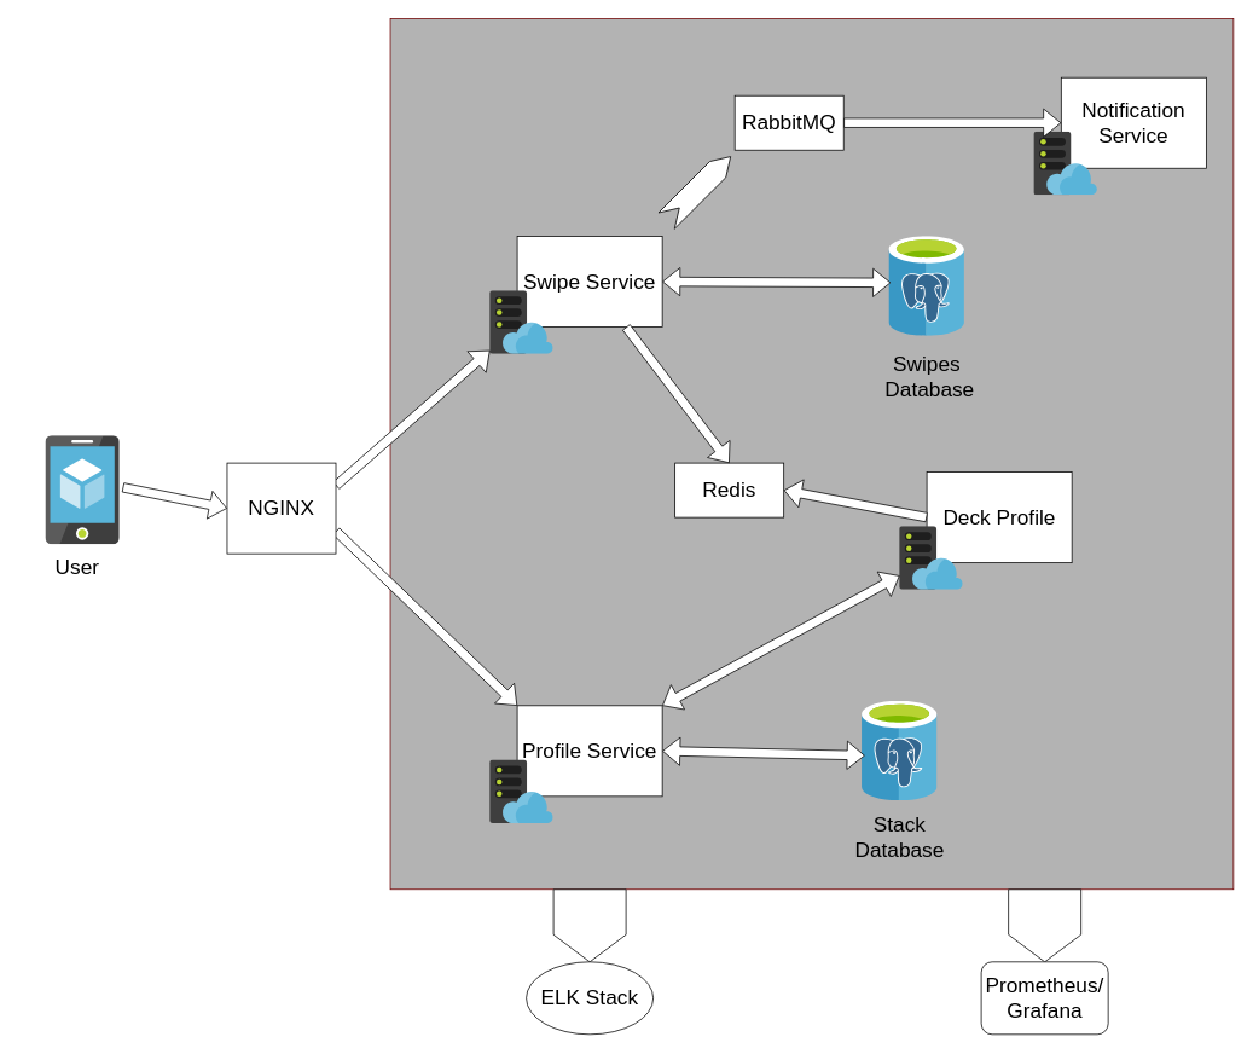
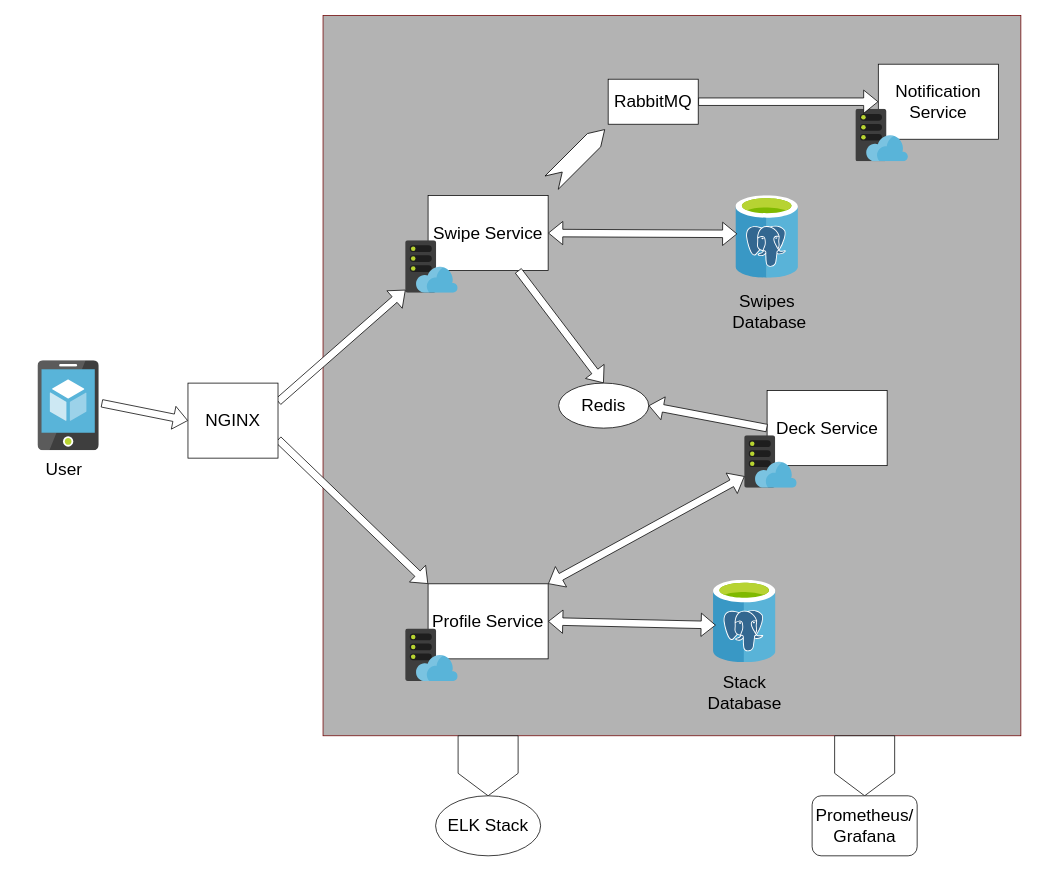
  <mxCell id="0" />
  <mxCell id="1" parent="0" />
  <mxCell id="2" value="" style="rounded=0;whiteSpace=wrap;html=1;fillColor=#B3B3B3;fontColor=#ffffff;strokeColor=#6F0000;" vertex="1" parent="1"><mxGeometry x="430" y="20" width="930" height="960" as="geometry" /></mxCell>
  <mxCell id="3" value="" style="image;sketch=0;aspect=fixed;html=1;points=[];align=center;fontSize=12;image=img/lib/mscae/App_Service_Mobile_App.svg;" vertex="1" parent="1"><mxGeometry x="50" y="480" width="81.6" height="120" as="geometry" /></mxCell>
  <mxCell id="4" value="&lt;font style=&quot;font-size: 23px;&quot;&gt;User&lt;/font&gt;" style="text;html=1;align=center;verticalAlign=middle;whiteSpace=wrap;rounded=0;" vertex="1" parent="1"><mxGeometry x="20" y="600" width="130" height="50" as="geometry" /></mxCell>
  <mxCell id="5" value="&lt;font style=&quot;font-size: 23px;&quot;&gt;Swipe Service&lt;/font&gt;" style="rounded=0;whiteSpace=wrap;html=1;" vertex="1" parent="1"><mxGeometry x="570" y="260" width="160" height="100" as="geometry" /></mxCell>
  <mxCell id="6" value="" style="image;sketch=0;aspect=fixed;html=1;points=[];align=center;fontSize=12;image=img/lib/mscae/Azure_Database_for_PostgreSQL_servers.svg;" vertex="1" parent="1"><mxGeometry x="950" y="772.5" width="83.6" height="110" as="geometry" /></mxCell>
  <mxCell id="7" value="" style="image;sketch=0;aspect=fixed;html=1;points=[];align=center;fontSize=12;image=img/lib/mscae/WebHosting.svg;" vertex="1" parent="1"><mxGeometry x="540" y="320" width="70" height="70" as="geometry" /></mxCell>
  <mxCell id="8" value="&lt;font style=&quot;font-size: 23px;&quot;&gt;Notification Service&lt;/font&gt;" style="rounded=0;whiteSpace=wrap;html=1;" vertex="1" parent="1"><mxGeometry x="1170" y="85" width="160" height="100" as="geometry" /></mxCell>
  <mxCell id="9" value="" style="image;sketch=0;aspect=fixed;html=1;points=[];align=center;fontSize=12;image=img/lib/mscae/WebHosting.svg;" vertex="1" parent="1"><mxGeometry x="1140" y="145" width="70" height="70" as="geometry" /></mxCell>
  <mxCell id="10" value="&lt;font style=&quot;font-size: 23px;&quot;&gt;Profile Service&lt;/font&gt;" style="rounded=0;whiteSpace=wrap;html=1;" vertex="1" parent="1"><mxGeometry x="570" y="777.5" width="160" height="100" as="geometry" /></mxCell>
  <mxCell id="11" value="" style="image;sketch=0;aspect=fixed;html=1;points=[];align=center;fontSize=12;image=img/lib/mscae/WebHosting.svg;" vertex="1" parent="1"><mxGeometry x="540" y="837.5" width="70" height="70" as="geometry" /></mxCell>
- <mxCell id="12" value="&lt;font style=&quot;font-size: 23px;&quot;&gt;Deck Profile&lt;/font&gt;" style="rounded=0;whiteSpace=wrap;html=1;" vertex="1" parent="1"><mxGeometry x="1021.8" y="520" width="160" height="100" as="geometry" /></mxCell>
+ <mxCell id="12" value="&lt;font style=&quot;font-size: 23px;&quot;&gt;Deck Service&lt;/font&gt;" style="rounded=0;whiteSpace=wrap;html=1;" vertex="1" parent="1"><mxGeometry x="1021.8" y="520" width="160" height="100" as="geometry" /></mxCell>
  <mxCell id="13" value="" style="image;sketch=0;aspect=fixed;html=1;points=[];align=center;fontSize=12;image=img/lib/mscae/WebHosting.svg;" vertex="1" parent="1"><mxGeometry x="991.8" y="580" width="70" height="70" as="geometry" /></mxCell>
  <mxCell id="14" value="" style="shape=flexArrow;endArrow=classic;html=1;rounded=0;entryX=0;entryY=0;entryDx=0;entryDy=0;exitX=1;exitY=0.75;exitDx=0;exitDy=0;fillColor=default;" edge="1" parent="1" source="16" target="10"><mxGeometry width="50" height="50" relative="1" as="geometry"><mxPoint x="570" y="590" as="sourcePoint" /><mxPoint x="1020" y="610" as="targetPoint" /></mxGeometry></mxCell>
  <mxCell id="15" value="" style="shape=flexArrow;endArrow=classic;html=1;rounded=0;exitX=1;exitY=0.25;exitDx=0;exitDy=0;fillColor=default;" edge="1" parent="1" source="16" target="7"><mxGeometry width="50" height="50" relative="1" as="geometry"><mxPoint x="550" y="540" as="sourcePoint" /><mxPoint x="1020" y="610" as="targetPoint" /></mxGeometry></mxCell>
  <mxCell id="16" value="&lt;font style=&quot;font-size: 23px;&quot;&gt;NGINX&lt;/font&gt;" style="rounded=0;whiteSpace=wrap;html=1;" vertex="1" parent="1"><mxGeometry x="250" y="510" width="120" height="100" as="geometry" /></mxCell>
  <mxCell id="17" value="" style="shape=flexArrow;endArrow=classic;html=1;rounded=0;exitX=1.04;exitY=0.474;exitDx=0;exitDy=0;exitPerimeter=0;entryX=0;entryY=0.5;entryDx=0;entryDy=0;fillColor=default;" edge="1" parent="1" source="3" target="16"><mxGeometry width="50" height="50" relative="1" as="geometry"><mxPoint x="620" y="640" as="sourcePoint" /><mxPoint x="670" y="590" as="targetPoint" /></mxGeometry></mxCell>
  <mxCell id="18" value="" style="image;sketch=0;aspect=fixed;html=1;points=[];align=center;fontSize=12;image=img/lib/mscae/Azure_Database_for_PostgreSQL_servers.svg;" vertex="1" parent="1"><mxGeometry x="980" y="260" width="83.6" height="110" as="geometry" /></mxCell>
  <mxCell id="19" value="&lt;font style=&quot;font-size: 23px;&quot;&gt;Stack Database&lt;/font&gt;" style="text;html=1;align=center;verticalAlign=middle;whiteSpace=wrap;rounded=0;" vertex="1" parent="1"><mxGeometry x="961.8" y="907.5" width="60" height="30" as="geometry" /></mxCell>
  <mxCell id="20" value="&lt;font style=&quot;font-size: 23px;&quot;&gt;Swipes&lt;/font&gt;&lt;div&gt;&lt;font style=&quot;font-size: 23px;&quot;&gt;&amp;nbsp;Database&lt;/font&gt;&lt;/div&gt;" style="text;html=1;align=center;verticalAlign=middle;whiteSpace=wrap;rounded=0;" vertex="1" parent="1"><mxGeometry x="991.8" y="400" width="60" height="30" as="geometry" /></mxCell>
  <mxCell id="21" value="" style="shape=flexArrow;endArrow=classic;startArrow=classic;html=1;rounded=0;entryX=0.041;entryY=0.546;entryDx=0;entryDy=0;entryPerimeter=0;exitX=1;exitY=0.5;exitDx=0;exitDy=0;fillColor=default;" edge="1" parent="1" source="10" target="6"><mxGeometry width="100" height="100" relative="1" as="geometry"><mxPoint x="750" y="650" as="sourcePoint" /><mxPoint x="850" y="550" as="targetPoint" /></mxGeometry></mxCell>
  <mxCell id="22" value="" style="shape=flexArrow;endArrow=classic;startArrow=classic;html=1;rounded=0;entryX=0.024;entryY=0.465;entryDx=0;entryDy=0;entryPerimeter=0;exitX=1;exitY=0.5;exitDx=0;exitDy=0;fillColor=default;" edge="1" parent="1" source="5" target="18"><mxGeometry width="100" height="100" relative="1" as="geometry"><mxPoint x="730" y="307" as="sourcePoint" /><mxPoint x="953" y="313" as="targetPoint" /></mxGeometry></mxCell>
  <mxCell id="23" value="&lt;font style=&quot;font-size: 23px;&quot;&gt;RabbitMQ&lt;/font&gt;" style="rounded=0;whiteSpace=wrap;html=1;" vertex="1" parent="1"><mxGeometry x="810" y="105" width="120" height="60" as="geometry" /></mxCell>
- <mxCell id="24" value="&lt;font style=&quot;font-size: 23px;&quot;&gt;Redis&lt;/font&gt;" style="rounded=0;whiteSpace=wrap;html=1;" vertex="1" parent="1"><mxGeometry x="744" y="510" width="120" height="60" as="geometry" /></mxCell>
+ <mxCell id="24" value="&lt;font style=&quot;font-size: 23px;&quot;&gt;Redis&lt;/font&gt;" style="ellipse;whiteSpace=wrap;html=1;" vertex="1" parent="1"><mxGeometry x="744" y="510" width="120" height="60" as="geometry" /></mxCell>
  <mxCell id="25" value="" style="shape=flexArrow;endArrow=classic;startArrow=classic;html=1;rounded=0;exitX=1;exitY=0;exitDx=0;exitDy=0;fillColor=default;" edge="1" parent="1" source="10" target="13"><mxGeometry width="100" height="100" relative="1" as="geometry"><mxPoint x="820" y="730" as="sourcePoint" /><mxPoint x="920" y="630" as="targetPoint" /></mxGeometry></mxCell>
  <mxCell id="26" value="" style="shape=step;perimeter=stepPerimeter;whiteSpace=wrap;html=1;fixedSize=1;rotation=-45;fillColor=default;" vertex="1" parent="1"><mxGeometry x="720" y="195" width="100" height="25" as="geometry" /></mxCell>
  <mxCell id="27" value="" style="shape=flexArrow;endArrow=classic;html=1;rounded=0;exitX=1;exitY=0.5;exitDx=0;exitDy=0;entryX=0;entryY=0.5;entryDx=0;entryDy=0;fillColor=default;" edge="1" parent="1" source="23" target="8"><mxGeometry width="50" height="50" relative="1" as="geometry"><mxPoint x="1011.8" y="195" as="sourcePoint" /><mxPoint x="1061.8" y="145" as="targetPoint" /></mxGeometry></mxCell>
  <mxCell id="28" value="" style="shape=flexArrow;endArrow=classic;html=1;rounded=0;exitX=0;exitY=0.5;exitDx=0;exitDy=0;entryX=1;entryY=0.5;entryDx=0;entryDy=0;fillColor=default;" edge="1" parent="1" source="12" target="24"><mxGeometry width="50" height="50" relative="1" as="geometry"><mxPoint x="920" y="540" as="sourcePoint" /><mxPoint x="970" y="490" as="targetPoint" /></mxGeometry></mxCell>
  <mxCell id="29" value="" style="shape=flexArrow;endArrow=classic;html=1;rounded=0;exitX=0.75;exitY=1;exitDx=0;exitDy=0;entryX=0.5;entryY=0;entryDx=0;entryDy=0;fillColor=default;" edge="1" parent="1" source="5" target="24"><mxGeometry width="50" height="50" relative="1" as="geometry"><mxPoint x="810" y="430" as="sourcePoint" /><mxPoint x="860" y="380" as="targetPoint" /></mxGeometry></mxCell>
  <mxCell id="30" value="" style="shape=offPageConnector;whiteSpace=wrap;html=1;" vertex="1" parent="1"><mxGeometry x="610" y="980" width="80" height="80" as="geometry" /></mxCell>
  <mxCell id="31" value="&lt;font style=&quot;font-size: 23px;&quot;&gt;ELK Stack&lt;/font&gt;" style="ellipse;whiteSpace=wrap;html=1;" vertex="1" parent="1"><mxGeometry x="580" y="1060" width="140" height="80" as="geometry" /></mxCell>
  <mxCell id="32" value="" style="shape=offPageConnector;whiteSpace=wrap;html=1;" vertex="1" parent="1"><mxGeometry x="1111.8" y="980" width="80" height="80" as="geometry" /></mxCell>
  <mxCell id="33" value="&lt;font style=&quot;font-size: 23px;&quot;&gt;&lt;br&gt;Prometheus/&lt;br&gt;Grafana&lt;/font&gt;&lt;div&gt;&lt;font style=&quot;font-size: 23px;&quot;&gt;&lt;br&gt;&lt;/font&gt;&lt;/div&gt;" style="rounded=1;whiteSpace=wrap;html=1;" vertex="1" parent="1"><mxGeometry x="1081.8" y="1060" width="140" height="80" as="geometry" /></mxCell>
